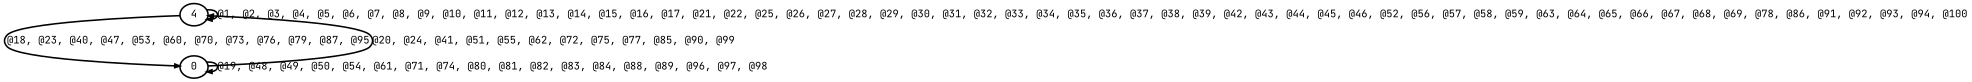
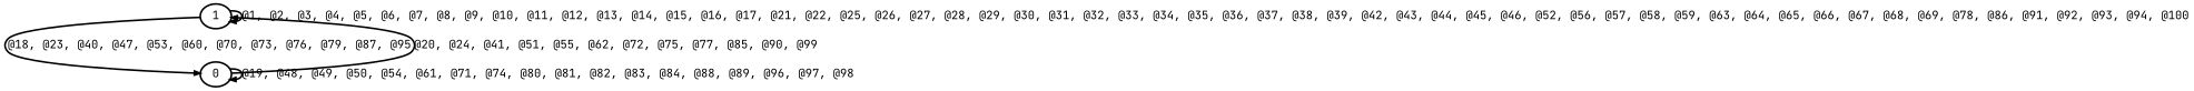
  digraph {
    fontname="JetBrains Mono"
    node [fontsize=20 penwidth=3 shape=oval style=rounded fontname="JetBrains Mono"]
    edge [arrowsize=1 color=black fontsize=20 penwidth=3 style=bold fontname="JetBrains Mono"]
-   1 [label=4]
+   1
    0
    1 -> 1 [label="@1, @2, @3, @4, @5, @6, @7, @8, @9, @10, @11, @12, @13, @14, @15, @16, @17, @21, @22, @25, @26, @27, @28, @29, @30, @31, @32, @33, @34, @35, @36, @37, @38, @39, @42, @43, @44, @45, @46, @52, @56, @57, @58, @59, @63, @64, @65, @66, @67, @68, @69, @78, @86, @91, @92, @93, @94, @100"]
    1 -> 0 [label="@18, @23, @40, @47, @53, @60, @70, @73, @76, @79, @87, @95"]
    0 -> 1 [label="@20, @24, @41, @51, @55, @62, @72, @75, @77, @85, @90, @99"]
    0 -> 0 [label="@19, @48, @49, @50, @54, @61, @71, @74, @80, @81, @82, @83, @84, @88, @89, @96, @97, @98"]
  }
